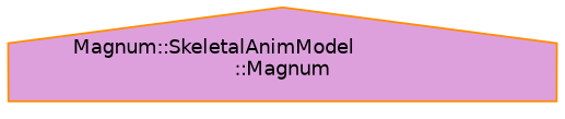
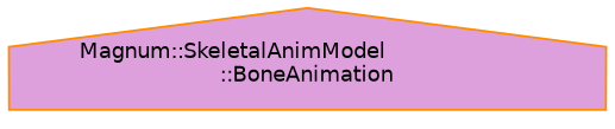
  digraph {
    rankdir=LR
-   n1 [color=darkorange fillcolor=plum fontname=Helvetica fontsize=10 height=0.2 label="Magnum::SkeletalAnimModel\l::Magnum" shape=house style=filled width=0.4]
+   n1 [color=darkorange fillcolor=plum fontname=Helvetica fontsize=10 height=0.2 label="Magnum::SkeletalAnimModel\l::BoneAnimation" shape=house style=filled width=0.4]
  }
